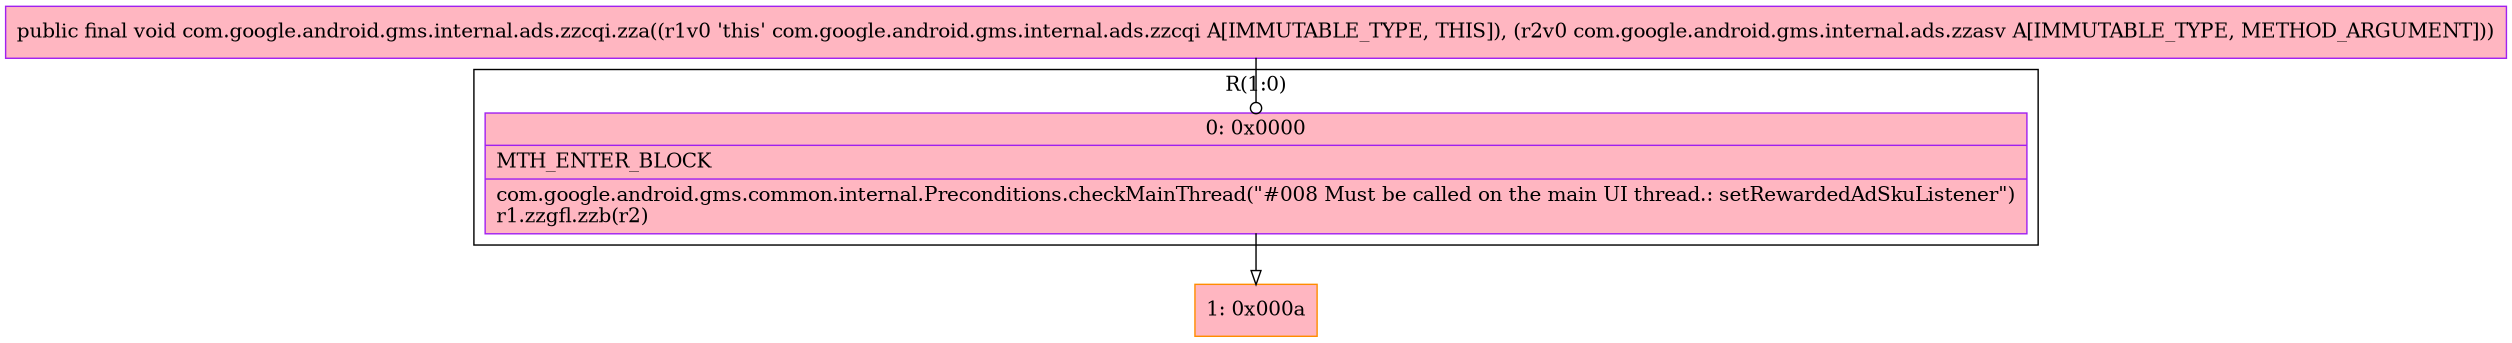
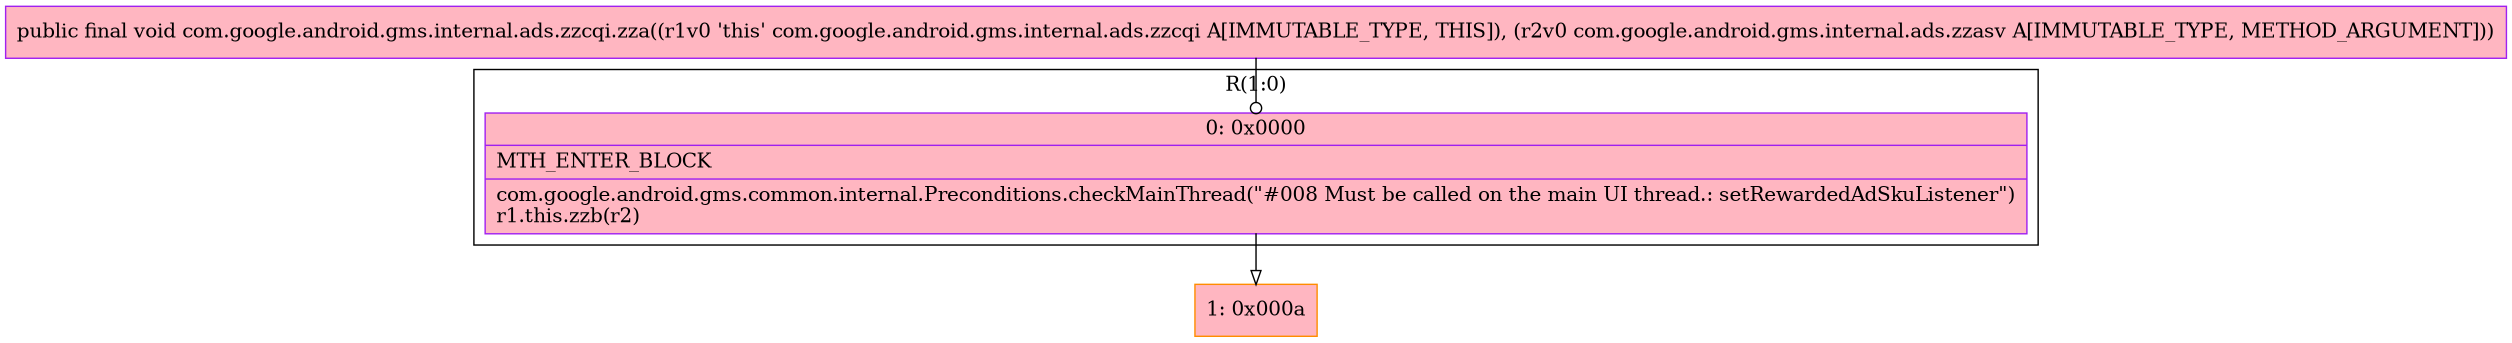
  digraph {
    node [color=purple shape=record style=filled fillcolor=lightpink]
-   n1 [label="{0\:\ 0x0000|MTH_ENTER_BLOCK\l|com.google.android.gms.common.internal.Preconditions.checkMainThread(\"#008 Must be called on the main UI thread.: setRewardedAdSkuListener\")\lr1.zzgfl.zzb(r2)\l}"]
+   n1 [label="{0\:\ 0x0000|MTH_ENTER_BLOCK\l|com.google.android.gms.common.internal.Preconditions.checkMainThread(\"#008 Must be called on the main UI thread.: setRewardedAdSkuListener\")\lr1.this.zzb(r2)\l}"]
    n2 [color=darkorange label="{1\:\ 0x000a}"]
    n3 [label="{public final void com.google.android.gms.internal.ads.zzcqi.zza((r1v0 'this' com.google.android.gms.internal.ads.zzcqi A[IMMUTABLE_TYPE, THIS]), (r2v0 com.google.android.gms.internal.ads.zzasv A[IMMUTABLE_TYPE, METHOD_ARGUMENT])) }"]
    subgraph cluster_1 {
      label="R(1:0)"
      n1
    }
    n1 -> n2 [arrowhead=onormal]
    n3 -> n1 [arrowhead=odot]
  }
